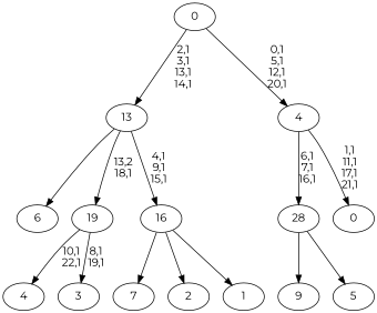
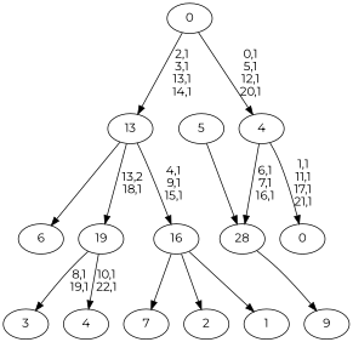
  digraph {
    fontname=Montserrat
    node [fontname=Montserrat]
    edge [fontname=Montserrat]
    n1 [label=9]
    n2 [label=7]
    n3 [label=6]
    n4 [label=5]
    28
    n6 [label=4]
    n7 [label=3]
    19
    n9 [label=2]
    n10 [label=1]
    16
    13
    n13 [label=0]
    4
    0
    28 -> n1
-   28 -> n4
+   n4 -> 28
    19 -> n6 [label="10,1\n22,1"]
    19 -> n7 [label="8,1\n19,1"]
    16 -> n2
    16 -> n9
    16 -> n10
    13 -> n3
    13 -> 19 [label="13,2\n18,1"]
    13 -> 16 [label="4,1\n9,1\n15,1"]
    4 -> 28 [label="6,1\n7,1\n16,1"]
    4 -> n13 [label="1,1\n11,1\n17,1\n21,1"]
    0 -> 13 [label="2,1\n3,1\n13,1\n14,1"]
    0 -> 4 [label="0,1\n5,1\n12,1\n20,1"]
  }
